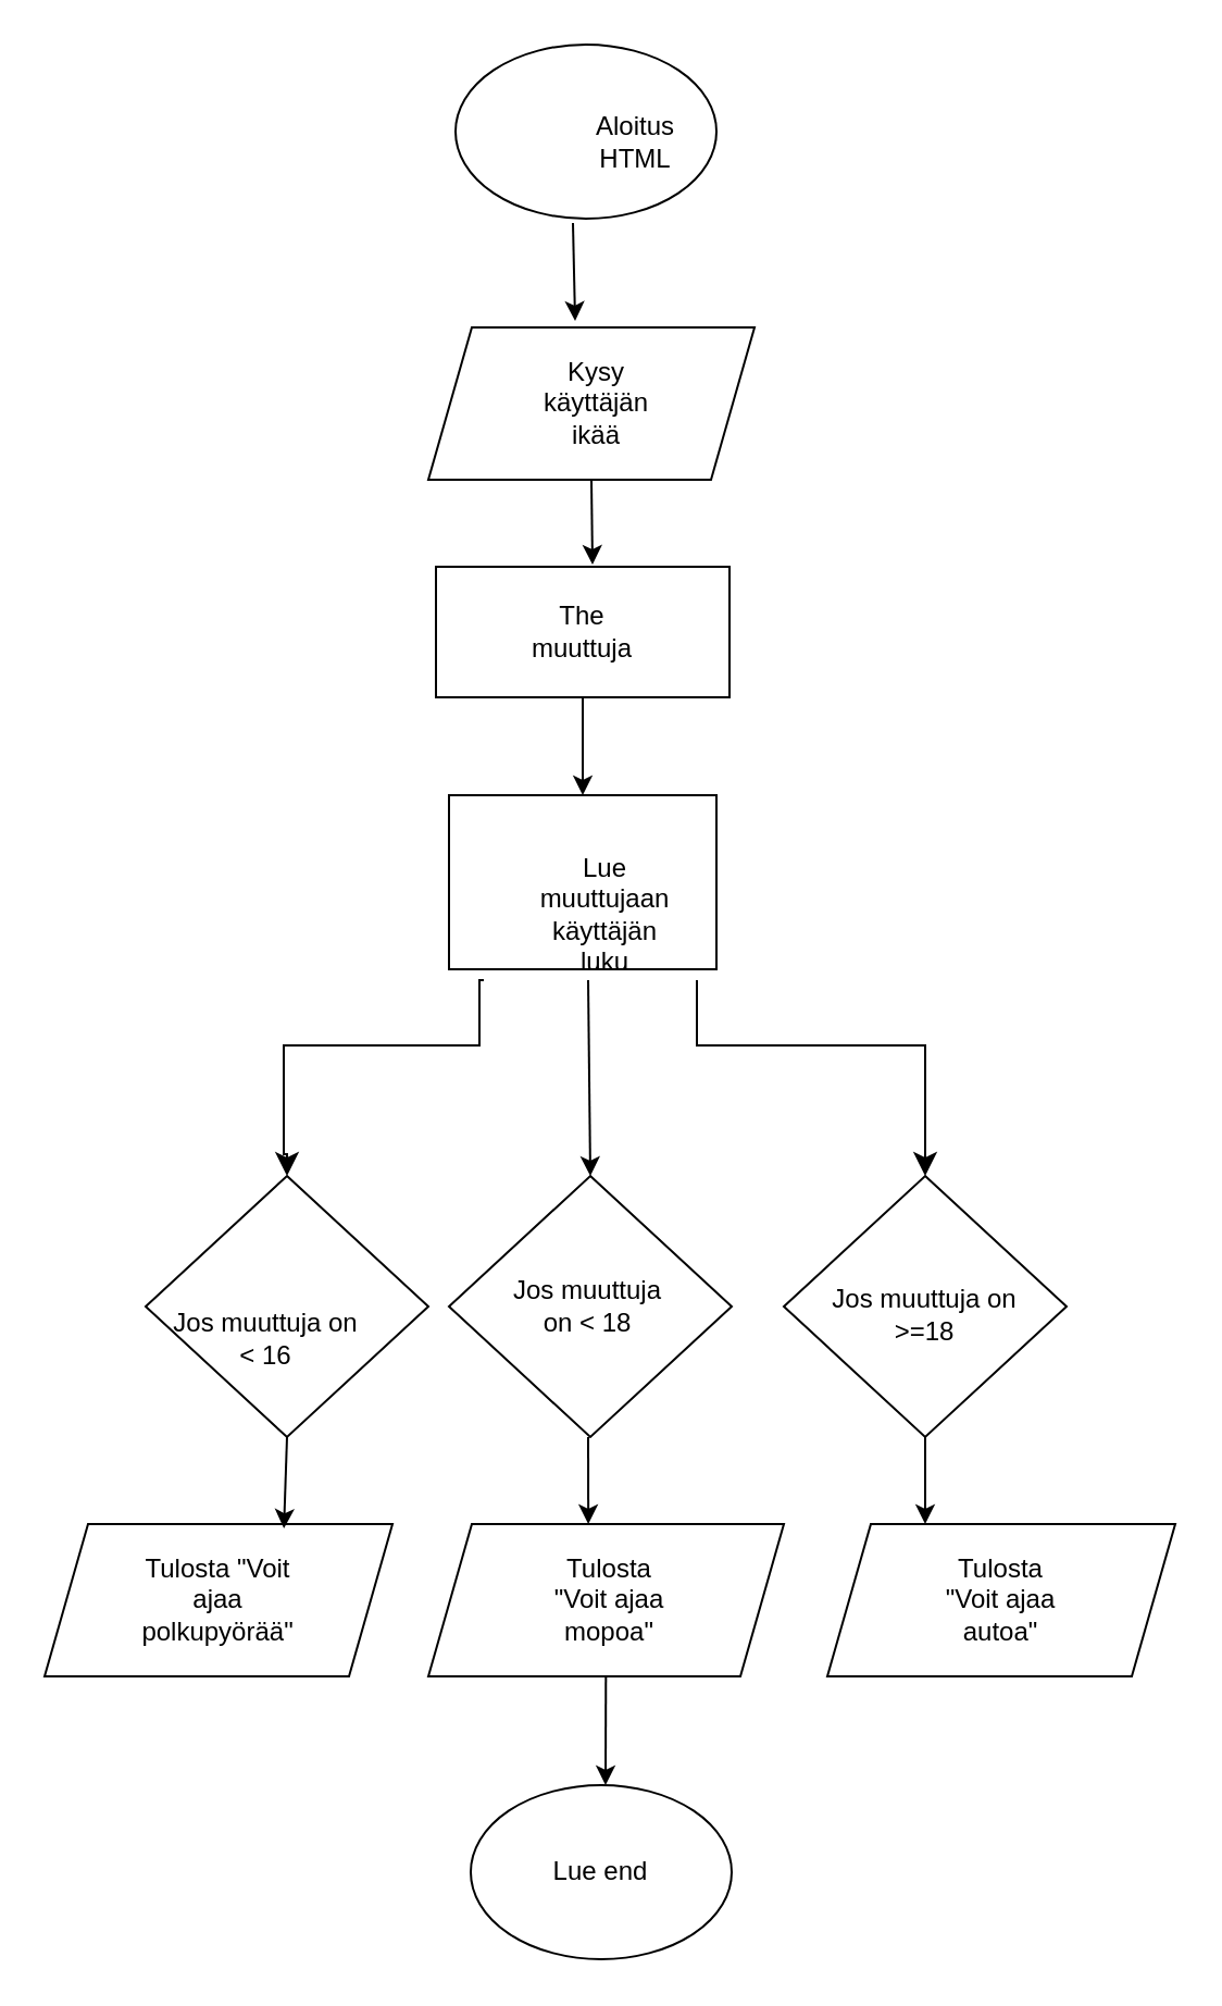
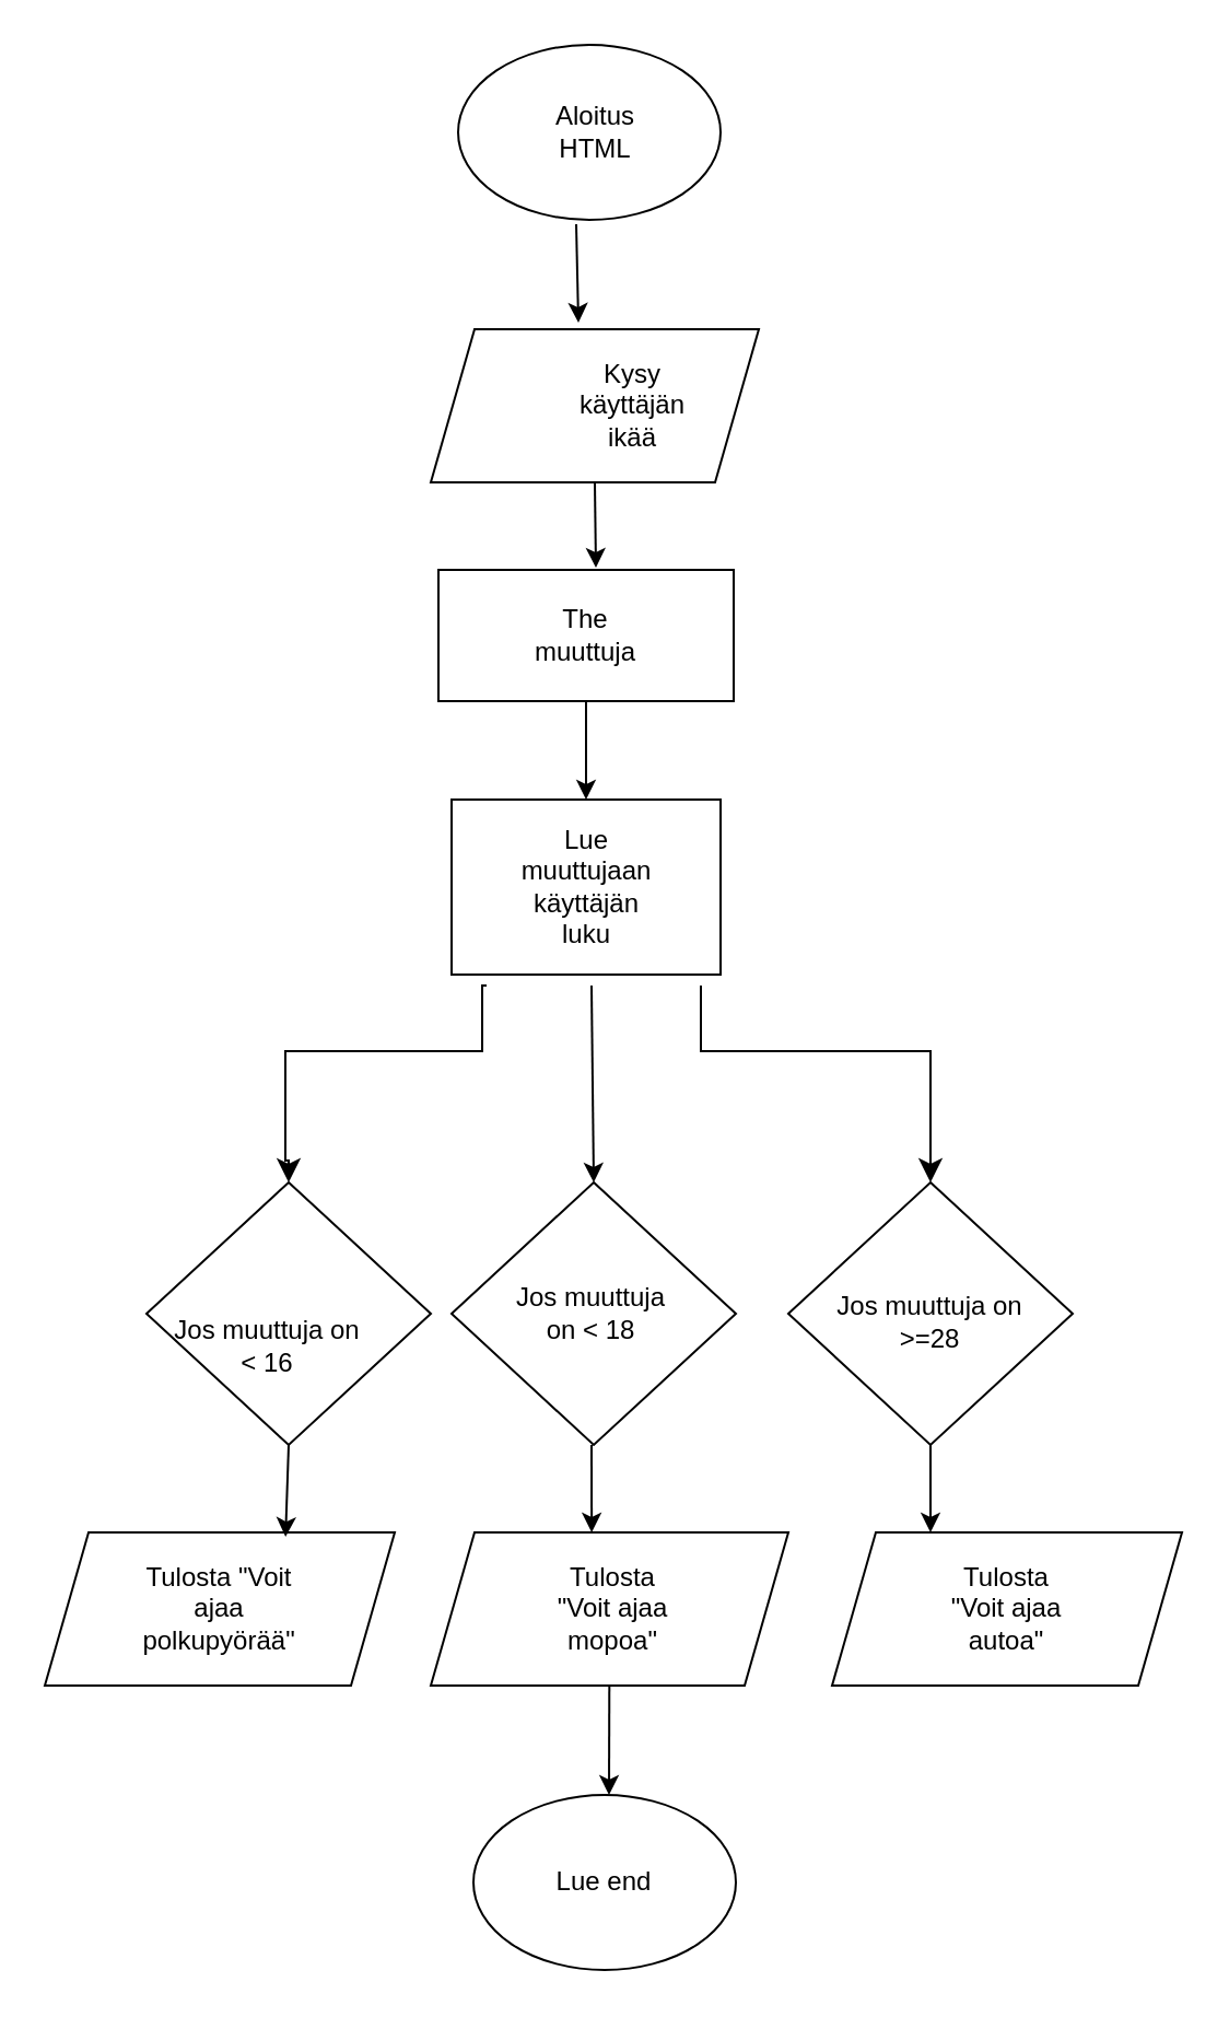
  <mxCell id="0" />
  <mxCell id="1" parent="0" />
  <mxCell id="2" value="" style="ellipse;whiteSpace=wrap;html=1;" vertex="1" parent="1"><mxGeometry x="209" y="20" width="120" height="80" as="geometry" /></mxCell>
- <mxCell id="3" value="Aloitus HTML" style="text;html=1;align=center;verticalAlign=middle;whiteSpace=wrap;rounded=0;" vertex="1" parent="1"><mxGeometry x="261.5" y="50" width="60" height="30" as="geometry" /></mxCell>
+ <mxCell id="3" value="Aloitus HTML" style="text;html=1;align=center;verticalAlign=middle;whiteSpace=wrap;rounded=0;" vertex="1" parent="1"><mxGeometry x="241.5" y="45" width="60" height="30" as="geometry" /></mxCell>
  <mxCell id="4" value="" style="shape=parallelogram;perimeter=parallelogramPerimeter;whiteSpace=wrap;html=1;fixedSize=1;" vertex="1" parent="1"><mxGeometry x="196.5" y="150" width="150" height="70" as="geometry" /></mxCell>
- <mxCell id="5" value="Kysy käyttäjän ikää" style="text;html=1;align=center;verticalAlign=middle;whiteSpace=wrap;rounded=0;" vertex="1" parent="1"><mxGeometry x="244" y="170" width="60" height="30" as="geometry" /></mxCell>
+ <mxCell id="5" value="Kysy käyttäjän ikää" style="text;html=1;align=center;verticalAlign=middle;whiteSpace=wrap;rounded=0;" vertex="1" parent="1"><mxGeometry x="259" y="170" width="60" height="30" as="geometry" /></mxCell>
  <mxCell id="6" value="&lt;div&gt;The &lt;br&gt;&lt;/div&gt;&lt;div&gt;muuttuja&lt;br&gt;&lt;/div&gt;" style="rounded=0;whiteSpace=wrap;html=1;" vertex="1" parent="1"><mxGeometry x="200" y="260" width="135" height="60" as="geometry" /></mxCell>
  <mxCell id="7" value="" style="rounded=0;whiteSpace=wrap;html=1;" vertex="1" parent="1"><mxGeometry x="206" y="365" width="123" height="80" as="geometry" /></mxCell>
- <mxCell id="8" value="Lue muuttujaan käyttäjän luku" style="text;html=1;align=center;verticalAlign=middle;whiteSpace=wrap;rounded=0;" vertex="1" parent="1"><mxGeometry x="247.5" y="405" width="60" height="30" as="geometry" /></mxCell>
+ <mxCell id="8" value="Lue muuttujaan käyttäjän luku" style="text;html=1;align=center;verticalAlign=middle;whiteSpace=wrap;rounded=0;" vertex="1" parent="1"><mxGeometry x="237.5" y="390" width="60" height="30" as="geometry" /></mxCell>
  <mxCell id="9" value="" style="rhombus;whiteSpace=wrap;html=1;" vertex="1" parent="1"><mxGeometry x="66.5" y="540" width="130" height="120" as="geometry" /></mxCell>
  <mxCell id="10" value="&lt;div&gt;Jos muuttuja on &lt;br&gt;&lt;/div&gt;&lt;div&gt;&amp;lt; 16&lt;br&gt;&lt;/div&gt;" style="text;html=1;align=center;verticalAlign=middle;whiteSpace=wrap;rounded=0;" vertex="1" parent="1"><mxGeometry x="71.5" y="578.75" width="100" height="72.5" as="geometry" /></mxCell>
  <mxCell id="11" value="" style="rhombus;whiteSpace=wrap;html=1;" vertex="1" parent="1"><mxGeometry x="206" y="540" width="130" height="120" as="geometry" /></mxCell>
  <mxCell id="12" value="Jos muuttuja on &amp;lt; 18" style="text;html=1;align=center;verticalAlign=middle;whiteSpace=wrap;rounded=0;" vertex="1" parent="1"><mxGeometry x="230" y="585" width="80" height="30" as="geometry" /></mxCell>
  <mxCell id="13" style="edgeStyle=orthogonalEdgeStyle;rounded=0;orthogonalLoop=1;jettySize=auto;html=1;exitX=0.5;exitY=1;exitDx=0;exitDy=0;" edge="1" parent="1" source="11" target="11"><mxGeometry relative="1" as="geometry" /></mxCell>
  <mxCell id="14" value="" style="rhombus;whiteSpace=wrap;html=1;" vertex="1" parent="1"><mxGeometry x="360" y="540" width="130" height="120" as="geometry" /></mxCell>
- <mxCell id="15" value="Jos muuttuja on &amp;gt;=18" style="text;html=1;align=center;verticalAlign=middle;whiteSpace=wrap;rounded=0;" vertex="1" parent="1"><mxGeometry x="380" y="563.75" width="90" height="80" as="geometry" /></mxCell>
+ <mxCell id="15" value="Jos muuttuja on &amp;gt;=28" style="text;html=1;align=center;verticalAlign=middle;whiteSpace=wrap;rounded=0;" vertex="1" parent="1"><mxGeometry x="380" y="563.75" width="90" height="80" as="geometry" /></mxCell>
  <mxCell id="16" value="" style="shape=parallelogram;perimeter=parallelogramPerimeter;whiteSpace=wrap;html=1;fixedSize=1;" vertex="1" parent="1"><mxGeometry x="20" y="700" width="160" height="70" as="geometry" /></mxCell>
  <mxCell id="17" value="" style="shape=parallelogram;perimeter=parallelogramPerimeter;whiteSpace=wrap;html=1;fixedSize=1;" vertex="1" parent="1"><mxGeometry x="196.5" y="700" width="163.5" height="70" as="geometry" /></mxCell>
  <mxCell id="18" value="" style="shape=parallelogram;perimeter=parallelogramPerimeter;whiteSpace=wrap;html=1;fixedSize=1;" vertex="1" parent="1"><mxGeometry x="380" y="700" width="160" height="70" as="geometry" /></mxCell>
  <mxCell id="19" value="Tulosta &quot;Voit ajaa polkupyörää&quot;" style="text;html=1;align=center;verticalAlign=middle;whiteSpace=wrap;rounded=0;" vertex="1" parent="1"><mxGeometry x="70" y="720" width="60" height="30" as="geometry" /></mxCell>
  <mxCell id="20" value="Tulosta &quot;Voit ajaa mopoa&quot;" style="text;html=1;align=center;verticalAlign=middle;whiteSpace=wrap;rounded=0;" vertex="1" parent="1"><mxGeometry x="250" y="720" width="60" height="30" as="geometry" /></mxCell>
  <mxCell id="21" value="Tulosta &quot;Voit ajaa autoa&quot;" style="text;html=1;align=center;verticalAlign=middle;whiteSpace=wrap;rounded=0;" vertex="1" parent="1"><mxGeometry x="430" y="720" width="60" height="30" as="geometry" /></mxCell>
  <mxCell id="22" value="" style="ellipse;whiteSpace=wrap;html=1;" vertex="1" parent="1"><mxGeometry x="216" y="820" width="120" height="80" as="geometry" /></mxCell>
  <mxCell id="23" value="Lue end" style="text;html=1;align=center;verticalAlign=middle;whiteSpace=wrap;rounded=0;" vertex="1" parent="1"><mxGeometry x="246" y="845" width="60" height="30" as="geometry" /></mxCell>
  <mxCell id="24" value="" style="edgeStyle=none;orthogonalLoop=1;jettySize=auto;html=1;rounded=0;exitX=0.5;exitY=1;exitDx=0;exitDy=0;" edge="1" parent="1" source="4"><mxGeometry width="100" relative="1" as="geometry"><mxPoint x="280" y="230" as="sourcePoint" /><mxPoint x="272" y="259" as="targetPoint" /><Array as="points" /></mxGeometry></mxCell>
  <mxCell id="25" value="" style="edgeStyle=none;orthogonalLoop=1;jettySize=auto;html=1;rounded=0;exitX=0.5;exitY=1;exitDx=0;exitDy=0;entryX=0.5;entryY=0;entryDx=0;entryDy=0;" edge="1" parent="1" source="6" target="7"><mxGeometry width="100" relative="1" as="geometry"><mxPoint x="210" y="340" as="sourcePoint" /><mxPoint x="310" y="340" as="targetPoint" /><Array as="points" /></mxGeometry></mxCell>
  <mxCell id="26" value="" style="edgeStyle=none;orthogonalLoop=1;jettySize=auto;html=1;rounded=0;exitX=0.45;exitY=1.025;exitDx=0;exitDy=0;exitPerimeter=0;entryX=0.45;entryY=-0.043;entryDx=0;entryDy=0;entryPerimeter=0;" edge="1" parent="1" source="2" target="4"><mxGeometry width="100" relative="1" as="geometry"><mxPoint x="200" y="120" as="sourcePoint" /><mxPoint x="300" y="120" as="targetPoint" /><Array as="points" /></mxGeometry></mxCell>
  <mxCell id="27" value="" style="edgeStyle=segmentEdgeStyle;endArrow=classic;html=1;curved=0;rounded=0;endSize=8;startSize=8;sourcePerimeterSpacing=0;targetPerimeterSpacing=0;entryX=0.5;entryY=0;entryDx=0;entryDy=0;" edge="1" parent="1" target="9"><mxGeometry width="100" relative="1" as="geometry"><mxPoint x="222" y="450" as="sourcePoint" /><mxPoint x="140" y="530" as="targetPoint" /><Array as="points"><mxPoint x="220" y="450" /><mxPoint x="220" y="480" /><mxPoint x="130" y="480" /><mxPoint x="130" y="530" /><mxPoint x="132" y="530" /></Array></mxGeometry></mxCell>
  <mxCell id="28" value="" style="edgeStyle=none;orthogonalLoop=1;jettySize=auto;html=1;rounded=0;entryX=0.5;entryY=0;entryDx=0;entryDy=0;" edge="1" parent="1" target="11"><mxGeometry width="100" relative="1" as="geometry"><mxPoint x="270" y="450" as="sourcePoint" /><mxPoint x="270" y="520" as="targetPoint" /><Array as="points" /></mxGeometry></mxCell>
  <mxCell id="29" value="" style="edgeStyle=segmentEdgeStyle;endArrow=classic;html=1;curved=0;rounded=0;endSize=8;startSize=8;sourcePerimeterSpacing=0;targetPerimeterSpacing=0;entryX=0.5;entryY=0;entryDx=0;entryDy=0;" edge="1" parent="1" target="14"><mxGeometry width="100" relative="1" as="geometry"><mxPoint x="320" y="450" as="sourcePoint" /><mxPoint x="420" y="520" as="targetPoint" /><Array as="points"><mxPoint x="320" y="480" /><mxPoint x="425" y="480" /></Array></mxGeometry></mxCell>
  <mxCell id="30" value="" style="edgeStyle=none;orthogonalLoop=1;jettySize=auto;html=1;rounded=0;exitX=0.5;exitY=1;exitDx=0;exitDy=0;entryX=0.688;entryY=0.029;entryDx=0;entryDy=0;entryPerimeter=0;" edge="1" parent="1" source="9" target="16"><mxGeometry width="100" relative="1" as="geometry"><mxPoint x="70" y="670" as="sourcePoint" /><mxPoint x="130" y="690" as="targetPoint" /><Array as="points" /></mxGeometry></mxCell>
  <mxCell id="31" value="" style="edgeStyle=none;orthogonalLoop=1;jettySize=auto;html=1;rounded=0;entryX=0.45;entryY=0;entryDx=0;entryDy=0;entryPerimeter=0;" edge="1" parent="1" target="17"><mxGeometry width="100" relative="1" as="geometry"><mxPoint x="270" y="660" as="sourcePoint" /><mxPoint x="320" y="680" as="targetPoint" /><Array as="points" /></mxGeometry></mxCell>
  <mxCell id="32" value="" style="edgeStyle=none;orthogonalLoop=1;jettySize=auto;html=1;rounded=0;exitX=0.5;exitY=1;exitDx=0;exitDy=0;" edge="1" parent="1" source="14"><mxGeometry width="100" relative="1" as="geometry"><mxPoint x="390" y="670" as="sourcePoint" /><mxPoint x="425" y="700" as="targetPoint" /><Array as="points" /></mxGeometry></mxCell>
  <mxCell id="33" value="" style="edgeStyle=none;orthogonalLoop=1;jettySize=auto;html=1;rounded=0;" edge="1" parent="1" source="17"><mxGeometry width="100" relative="1" as="geometry"><mxPoint x="278" y="773" as="sourcePoint" /><mxPoint x="278" y="820" as="targetPoint" /><Array as="points" /></mxGeometry></mxCell>
